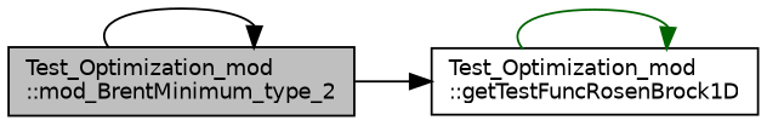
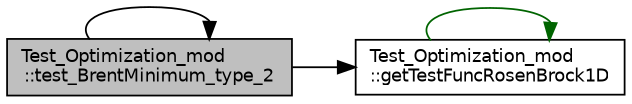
  digraph {
    rankdir=LR
    node [color=black fontname=Helvetica fontsize=10 shape=record style=filled]
    edge [color=black fontname=Helvetica fontsize=10 labelfontname=Helvetica labelfontsize=10 style=solid]
-   n1 [fillcolor=grey75 fontcolor=black height=0.2 label="Test_Optimization_mod\l::mod_BrentMinimum_type_2" width=0.4]
+   n1 [fillcolor=grey75 fontcolor=black height=0.2 label="Test_Optimization_mod\l::test_BrentMinimum_type_2" width=0.4]
    n2 [fillcolor=white height=0.2 label="Test_Optimization_mod\l::getTestFuncRosenBrock1D" width=0.4]
    n1 -> n1
    n1 -> n2
    n2 -> n2 [color=darkgreen]
  }
